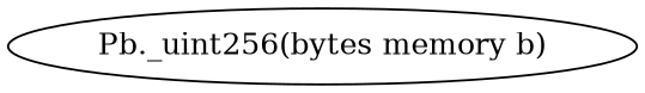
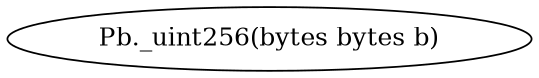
  digraph {
-   "Pb._uint256(bytes memory b)" [height=0.5 width=3.5177]
+   "Pb._uint256(bytes memory b)" [height=0.5 width=3.5177 label="Pb._uint256(bytes bytes b)"]
  }
